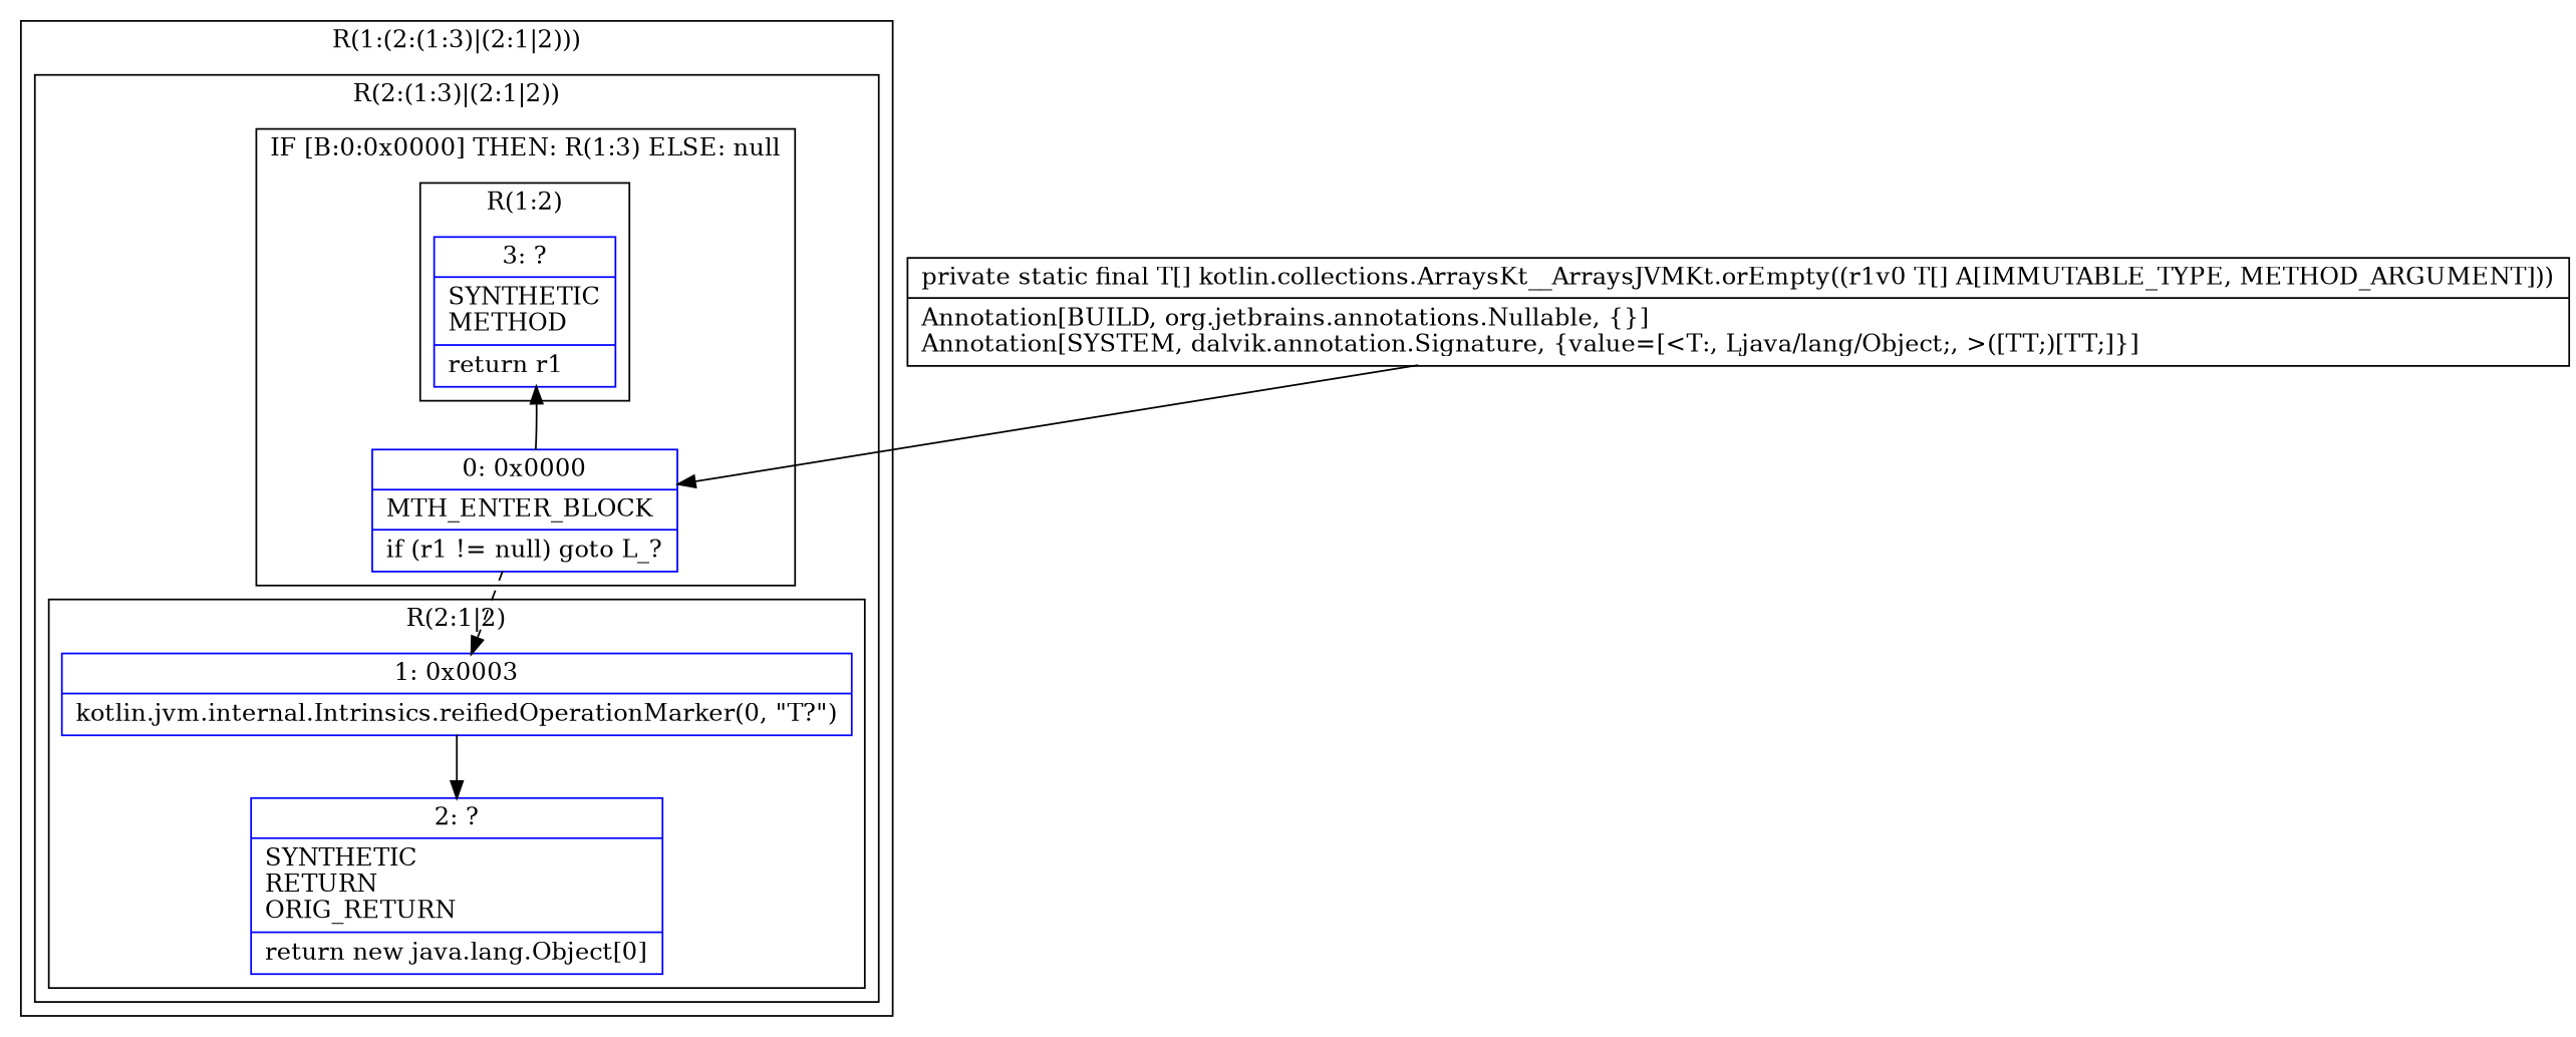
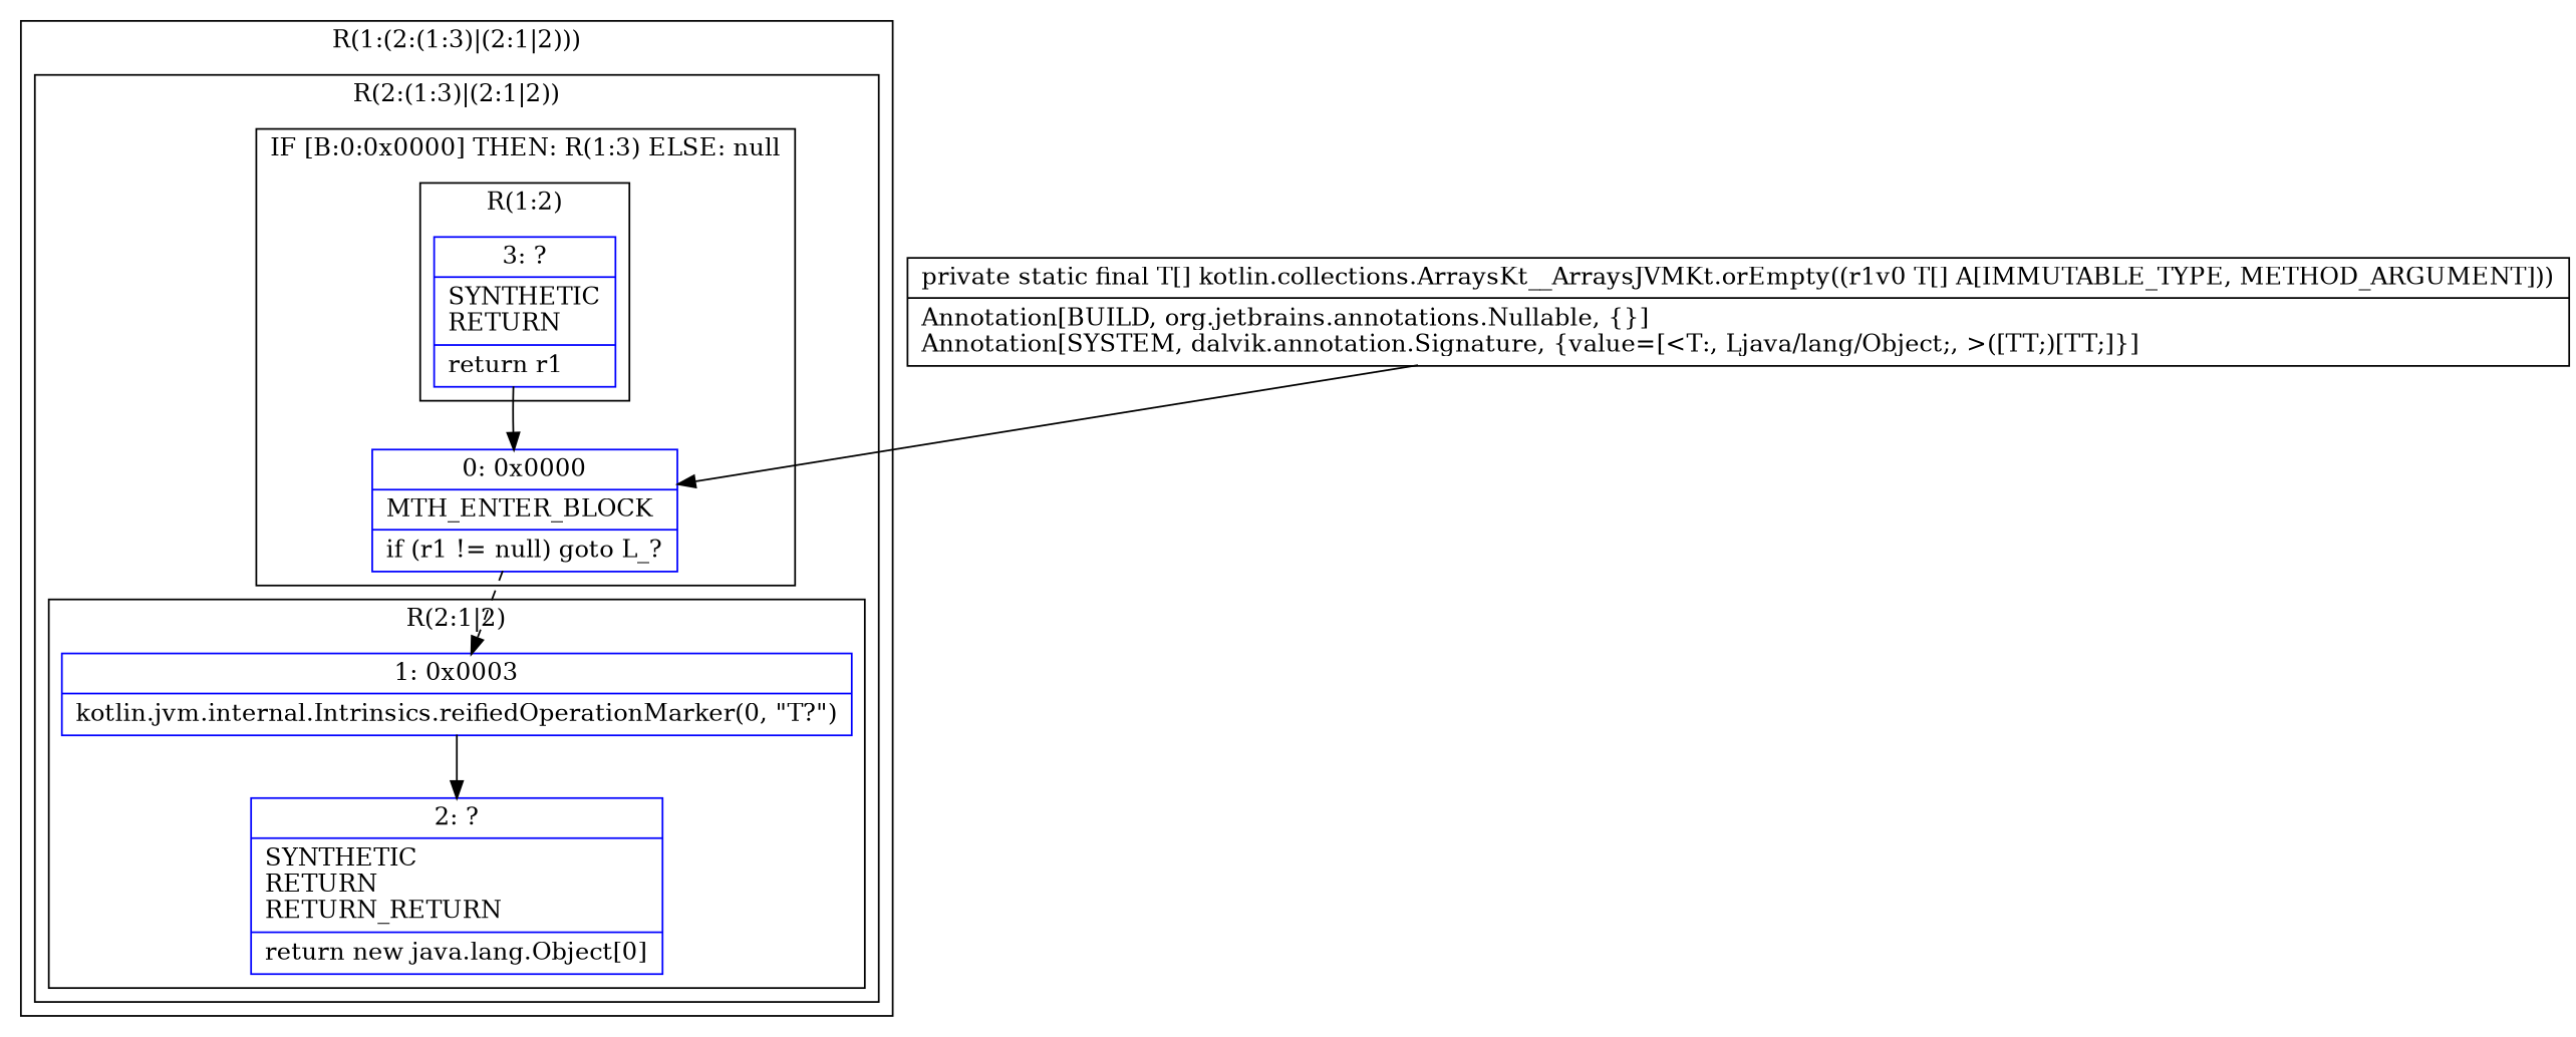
  digraph {
    node [color=blue shape=record]
-   n1 [label="{3\:\ ?|SYNTHETIC\lMETHOD\l|return r1\l}"]
+   n1 [label="{3\:\ ?|SYNTHETIC\lRETURN\l|return r1\l}"]
    n2 [label="{0\:\ 0x0000|MTH_ENTER_BLOCK\l|if (r1 != null) goto L_?\l}"]
    n3 [label="{1\:\ 0x0003|kotlin.jvm.internal.Intrinsics.reifiedOperationMarker(0, \"T?\")\l}"]
-   n4 [label="{2\:\ ?|SYNTHETIC\lRETURN\lORIG_RETURN\l|return new java.lang.Object[0]\l}"]
+   n4 [label="{2\:\ ?|SYNTHETIC\lRETURN\lRETURN_RETURN\l|return new java.lang.Object[0]\l}"]
    n5 [label="{private static final T[] kotlin.collections.ArraysKt__ArraysJVMKt.orEmpty((r1v0 T[] A[IMMUTABLE_TYPE, METHOD_ARGUMENT]))  | Annotation[BUILD, org.jetbrains.annotations.Nullable, \{\}]\lAnnotation[SYSTEM, dalvik.annotation.Signature, \{value=[\<T:, Ljava\/lang\/Object;, \>([TT;)[TT;]\}]\l}" color=""]
    subgraph cluster_1 {
      label="R(1:(2:(1:3)|(2:1|2)))"
      subgraph cluster_2 {
        label="R(2:(1:3)|(2:1|2))"
        subgraph cluster_3 {
          label="IF [B:0:0x0000] THEN: R(1:3) ELSE: null"
          n2
          subgraph cluster_4 {
            label="R(1:2)"
            n1
          }
        }
        subgraph cluster_5 {
          label="R(2:1|2)"
          n3
          n4
        }
      }
    }
-   n2 -> n1
+   n1 -> n2
    n2 -> n3 [style=dashed]
    n3 -> n4
    n5 -> n2
  }
